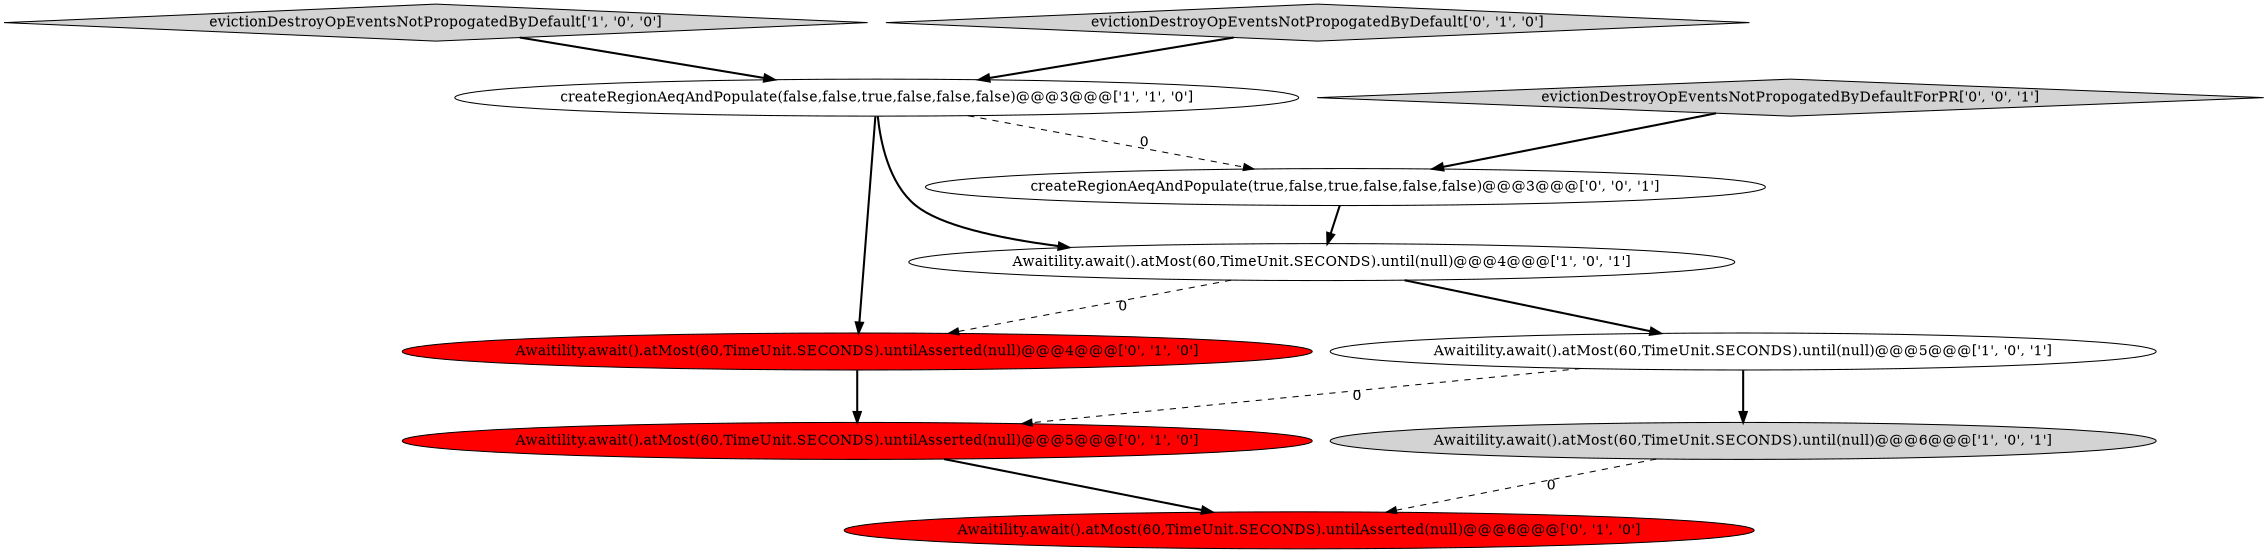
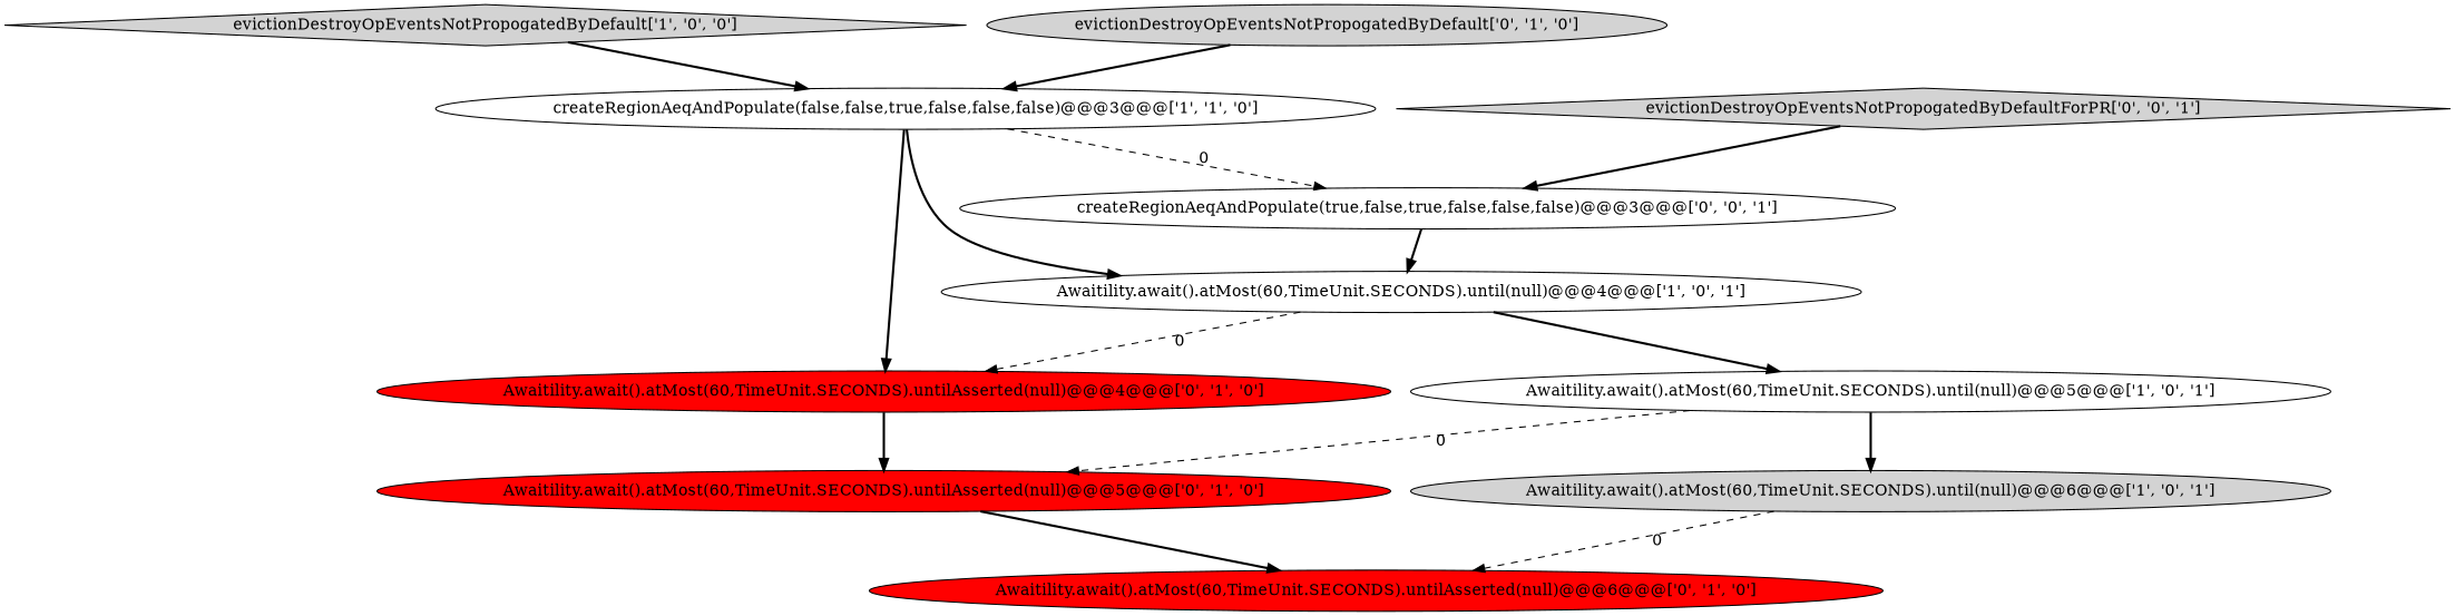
  digraph {
    node [fillcolor=lightgray shape=ellipse style=filled]
    edge [style=bold]
    n1 [label="evictionDestroyOpEventsNotPropogatedByDefault['1', '0', '0']" shape=diamond]
    n2 [fillcolor=white label="createRegionAeqAndPopulate(false,false,true,false,false,false)@@@3@@@['1', '1', '0']"]
    n3 [fillcolor=white label="createRegionAeqAndPopulate(true,false,true,false,false,false)@@@3@@@['0', '0', '1']"]
    n4 [fillcolor=white label="Awaitility.await().atMost(60,TimeUnit.SECONDS).until(null)@@@4@@@['1', '0', '1']"]
    n5 [fillcolor=red label="Awaitility.await().atMost(60,TimeUnit.SECONDS).untilAsserted(null)@@@5@@@['0', '1', '0']"]
    n6 [fillcolor=red label="Awaitility.await().atMost(60,TimeUnit.SECONDS).untilAsserted(null)@@@6@@@['0', '1', '0']"]
    n7 [fillcolor=red label="Awaitility.await().atMost(60,TimeUnit.SECONDS).untilAsserted(null)@@@4@@@['0', '1', '0']"]
    n8 [label="evictionDestroyOpEventsNotPropogatedByDefaultForPR['0', '0', '1']" shape=diamond]
    n9 [label="Awaitility.await().atMost(60,TimeUnit.SECONDS).until(null)@@@6@@@['1', '0', '1']"]
    n10 [fillcolor=white label="Awaitility.await().atMost(60,TimeUnit.SECONDS).until(null)@@@5@@@['1', '0', '1']"]
-   n11 [label="evictionDestroyOpEventsNotPropogatedByDefault['0', '1', '0']" shape=diamond]
+   n11 [label="evictionDestroyOpEventsNotPropogatedByDefault['0', '1', '0']"]
    n1 -> n2
    n2 -> n3 [label=0 style=dashed]
    n2 -> n4
    n2 -> n7
    n3 -> n4
    n4 -> n7 [label=0 style=dashed]
    n4 -> n10
    n5 -> n6
    n7 -> n5
    n8 -> n3
    n9 -> n6 [label=0 style=dashed]
    n10 -> n5 [label=0 style=dashed]
    n10 -> n9
    n11 -> n2
  }
